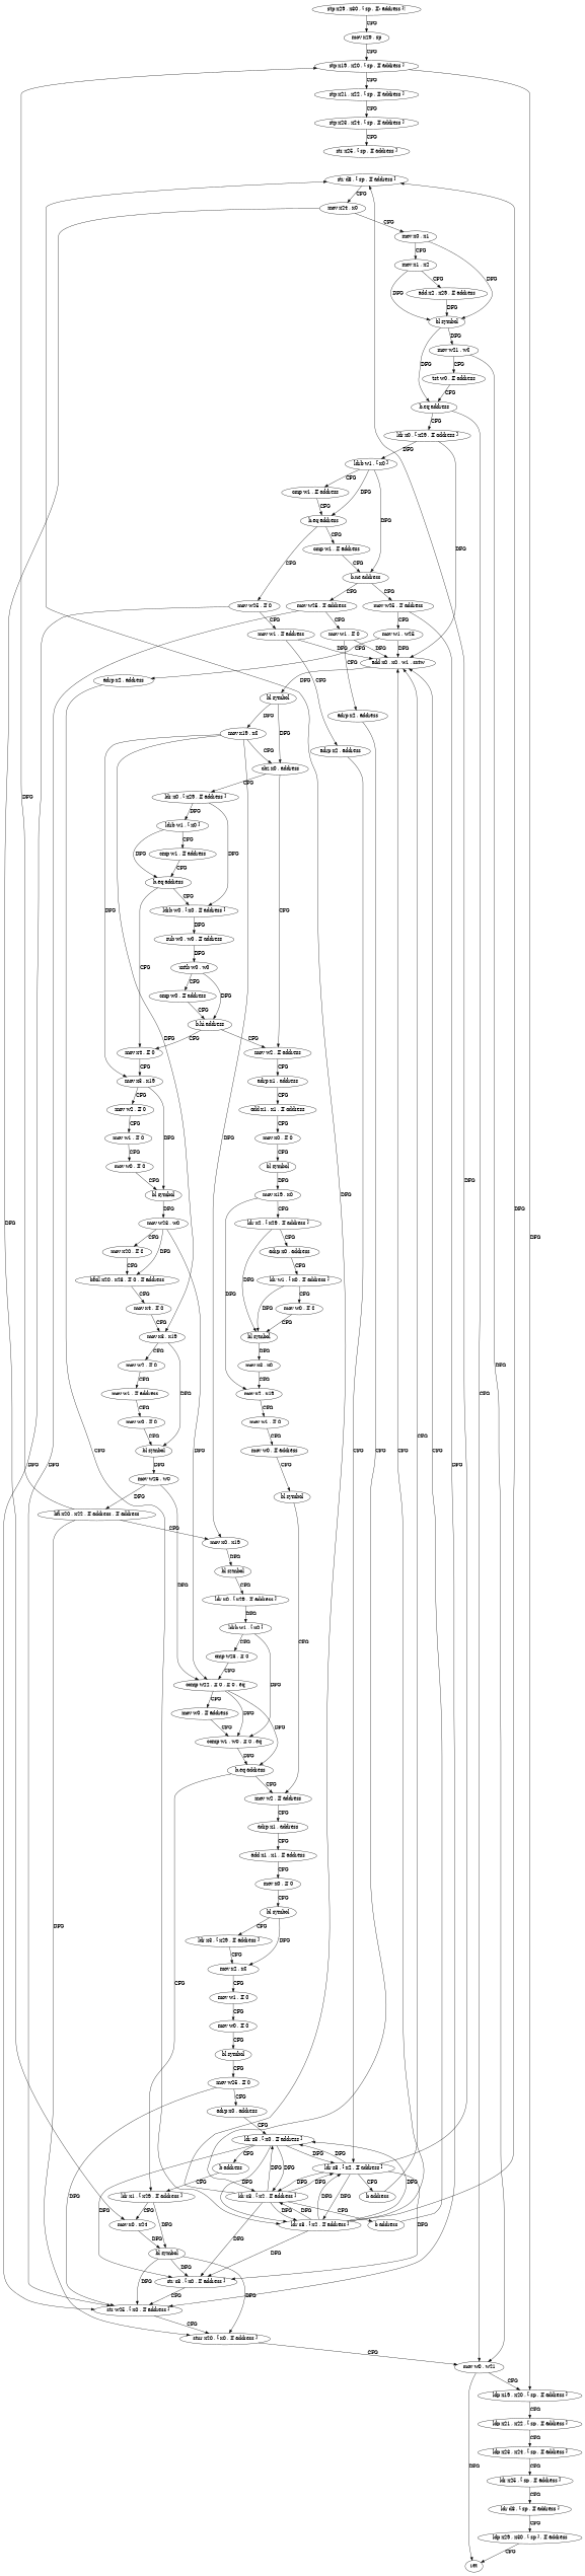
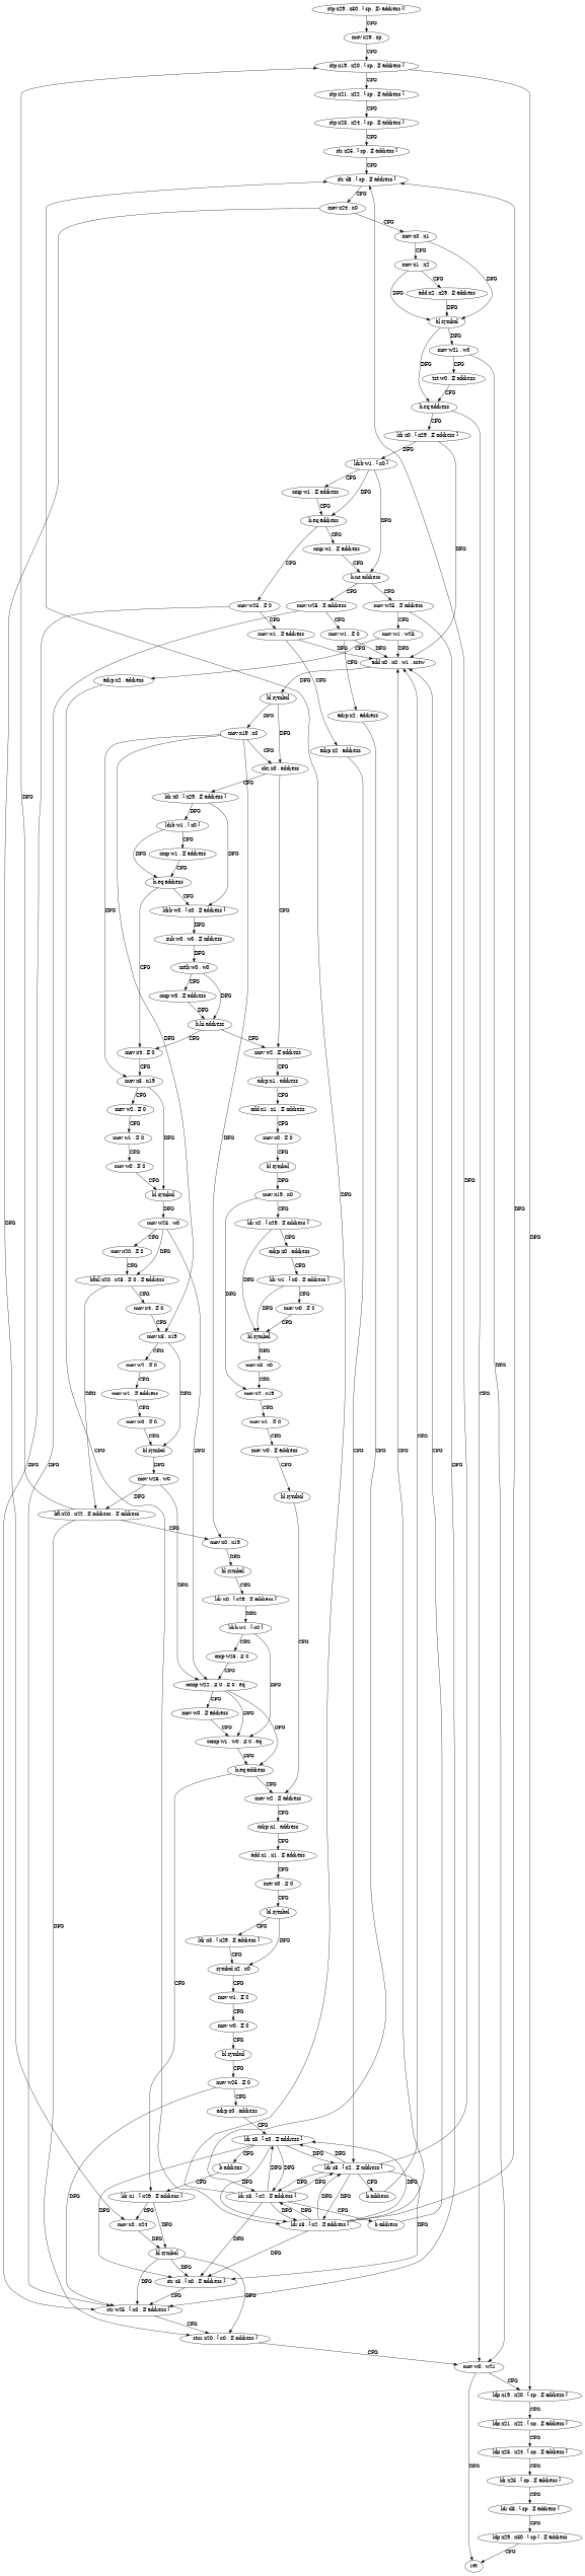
  digraph {
    n1 [label="stp x29 , x30 , [ sp , #- address ]!"]
    n2 [label="mov x29 , sp"]
    n3 [label="stp x19 , x20 , [ sp , # address ]"]
    n4 [label="stp x21 , x22 , [ sp , # address ]"]
    n5 [label="ldp x19 , x20 , [ sp , # address ]"]
    n6 [label="stp x23 , x24 , [ sp , # address ]"]
    n7 [label="ldp x21 , x22 , [ sp , # address ]"]
    n8 [label="str x25 , [ sp , # address ]"]
    n9 [label="str d8 , [ sp , # address ]"]
    n10 [label="mov x24 , x0"]
    n11 [label="mov x0 , x1"]
    n12 [label="mov x0 , x24"]
    n13 [label="mov x1 , x2"]
    n14 [label="bl symbol"]
    n15 [label="bl symbol"]
    n16 [label="add x2 , x29 , # address"]
    n17 [label="mov w21 , w0"]
    n18 [label="b.eq address"]
    n19 [label="tst w0 , # address"]
    n20 [label="mov w0 , w21"]
    n21 [label="ldr x0 , [ x29 , # address ]"]
    n22 [label=ret]
    n23 [label="ldrb w1 , [ x0 ]"]
    n24 [label="add x0 , x0 , w1 , sxtw"]
    n25 [label="cmp w1 , # address"]
    n26 [label="b.eq address"]
    n27 [label="b.ne address"]
    n28 [label="bl symbol"]
    n29 [label="ldp x23 , x24 , [ sp , # address ]"]
    n30 [label="ldr x25 , [ sp , # address ]"]
    n31 [label="ldr d8 , [ sp , # address ]"]
    n32 [label="ldp x29 , x30 , [ sp ] , # address"]
    n33 [label="mov w25 , # 0"]
    n34 [label="cmp w1 , # address"]
    n35 [label="mov w25 , # address"]
    n36 [label="mov w25 , # address"]
    n37 [label="mov w1 , # address"]
    n38 [label="str w25 , [ x0 , # address ]"]
    n39 [label="adrp x2 , address"]
    n40 [label="stur x20 , [ x0 , # address ]"]
    n41 [label="ldr s8 , [ x2 , # address ]"]
    n42 [label="b address"]
    n43 [label="ldr s8 , [ x2 , # address ]"]
    n44 [label="ldr s8 , [ x2 , # address ]"]
    n45 [label="str s8 , [ x0 , # address ]"]
    n46 [label="ldr s8 , [ x0 , # address ]"]
    n47 [label="b address"]
    n48 [label="b address"]
    n49 [label="mov x19 , x0"]
    n50 [label="cbz x0 , address"]
    n51 [label="mov w1 , # 0"]
    n52 [label="mov w1 , w25"]
    n53 [label="adrp x2 , address"]
    n54 [label="adrp x2 , address"]
    n55 [label="mov x3 , x19"]
    n56 [label="mov x3 , x19"]
    n57 [label="mov x0 , x19"]
    n58 [label="mov w2 , # address"]
    n59 [label="ldr x0 , [ x29 , # address ]"]
    n60 [label="mov w2 , # 0"]
    n61 [label="bl symbol"]
    n62 [label="mov w2 , # 0"]
    n63 [label="bl symbol"]
    n64 [label="bl symbol"]
    n65 [label="adrp x1 , address"]
    n66 [label="ldrb w1 , [ x0 ]"]
    n67 [label="ldrb w0 , [ x0 , # address ]"]
    n68 [label="add x1 , x1 , # address"]
    n69 [label="cmp w1 , # address"]
    n70 [label="b.eq address"]
    n71 [label="sub w0 , w0 , # address"]
    n72 [label="mov x0 , # 0"]
    n73 [label="bl symbol"]
    n74 [label="mov x19 , x0"]
    n75 [label="ldr x2 , [ x29 , # address ]"]
    n76 [label="mov x2 , x19"]
    n77 [label="adrp x0 , address"]
    n78 [label="bl symbol"]
    n79 [label="mov w1 , # 0"]
    n80 [label="ldr w1 , [ x0 , # address ]"]
    n81 [label="mov x3 , x0"]
    n82 [label="mov w0 , # 0"]
    n83 [label="mov w0 , # address"]
    n84 [label="bl symbol"]
    n85 [label="mov w2 , # address"]
    n86 [label="adrp x1 , address"]
    n87 [label="add x1 , x1 , # address"]
    n88 [label="mov x4 , # 0"]
    n89 [label="uxtb w0 , w0"]
    n90 [label="ldr x1 , [ x29 , # address ]"]
    n91 [label="cmp w0 , # address"]
    n92 [label="b.hi address"]
    n93 [label="mov w1 , # 0"]
    n94 [label="mov w23 , w0"]
    n95 [label="mov w0 , # 0"]
    n96 [label="mov x20 , # 0"]
    n97 [label="bfxil x20 , x23 , # 0 , # address"]
    n98 [label="ccmp w22 , # 0 , # 0 , eq"]
    n99 [label="mov x4 , # 0"]
    n100 [label="bfi x20 , x22 , # address , # address"]
    n101 [label="ccmp w1 , w0 , # 0 , eq"]
    n102 [label="mov w0 , # address"]
    n103 [label="b.eq address"]
    n104 [label="mov w1 , # address"]
    n105 [label="mov w26 , w0"]
    n106 [label="mov w0 , # 0"]
    n107 [label="ldr x0 , [ x29 , # address ]"]
    n108 [label="ldrb w1 , [ x0 ]"]
    n109 [label="cmp w23 , # 0"]
    n110 [label="mov x0 , # 0"]
    n111 [label="bl symbol"]
    n112 [label="ldr x3 , [ x29 , # address ]"]
-   n113 [label="mov x2 , x0"]
+   n113 [label="symbol x2 , x0"]
    n114 [label="mov w1 , # 0"]
    n115 [label="mov w0 , # 0"]
    n116 [label="bl symbol"]
    n117 [label="mov w25 , # 0"]
    n118 [label="adrp x0 , address"]
    n1 -> n2 [label=CFG]
    n2 -> n3 [label=CFG]
    n3 -> n4 [label=CFG]
    n3 -> n5 [label=DFG]
    n4 -> n6 [label=CFG]
    n5 -> n7 [label=CFG]
    n6 -> n8 [label=CFG]
    n7 -> n29 [label=CFG]
+   n8 -> n9 [label=CFG]
    n9 -> n10 [label=CFG]
    n10 -> n11 [label=CFG]
    n10 -> n12 [label=DFG]
    n11 -> n13 [label=CFG]
    n11 -> n14 [label=DFG]
    n12 -> n15 [label=DFG]
    n13 -> n14 [label=DFG]
    n13 -> n16 [label=CFG]
    n14 -> n17 [label=DFG]
    n14 -> n18 [label=DFG]
    n15 -> n38 [label=DFG]
    n15 -> n40 [label=DFG]
    n15 -> n45 [label=DFG]
    n16 -> n14 [label=DFG]
    n17 -> n19 [label=CFG]
    n17 -> n20 [label=DFG]
    n18 -> n20 [label=CFG]
    n18 -> n21 [label=CFG]
    n19 -> n18 [label=CFG]
    n20 -> n5 [label=CFG]
    n20 -> n22 [label=DFG]
    n21 -> n23 [label=DFG]
    n21 -> n24 [label=DFG]
    n23 -> n25 [label=CFG]
    n23 -> n26 [label=DFG]
    n23 -> n27 [label=DFG]
    n24 -> n28 [label=DFG]
    n25 -> n26 [label=CFG]
    n26 -> n33 [label=CFG]
    n26 -> n34 [label=CFG]
    n27 -> n35 [label=CFG]
    n27 -> n36 [label=CFG]
    n28 -> n49 [label=DFG]
    n28 -> n50 [label=DFG]
    n29 -> n30 [label=CFG]
    n30 -> n31 [label=CFG]
    n31 -> n32 [label=CFG]
    n32 -> n22 [label=CFG]
    n33 -> n37 [label=CFG]
    n33 -> n38 [label=DFG]
    n34 -> n27 [label=CFG]
    n35 -> n38 [label=DFG]
    n35 -> n51 [label=CFG]
    n36 -> n38 [label=DFG]
    n36 -> n52 [label=CFG]
    n37 -> n24 [label=DFG]
    n37 -> n39 [label=CFG]
    n38 -> n40 [label=CFG]
    n39 -> n41 [label=CFG]
    n40 -> n20 [label=CFG]
    n41 -> n9 [label=DFG]
    n41 -> n42 [label=CFG]
    n41 -> n43 [label=DFG]
    n41 -> n44 [label=DFG]
    n41 -> n45 [label=DFG]
    n41 -> n46 [label=DFG]
    n42 -> n24 [label=CFG]
    n43 -> n9 [label=DFG]
    n43 -> n41 [label=DFG]
    n43 -> n44 [label=DFG]
    n43 -> n45 [label=DFG]
    n43 -> n46 [label=DFG]
    n43 -> n47 [label=CFG]
    n44 -> n9 [label=DFG]
    n44 -> n24 [label=CFG]
    n44 -> n41 [label=DFG]
    n44 -> n43 [label=DFG]
    n44 -> n45 [label=DFG]
    n44 -> n46 [label=DFG]
    n45 -> n38 [label=CFG]
    n46 -> n41 [label=DFG]
    n46 -> n43 [label=DFG]
    n46 -> n44 [label=DFG]
    n46 -> n45 [label=DFG]
    n46 -> n48 [label=CFG]
    n47 -> n24 [label=CFG]
    n48 -> n90 [label=CFG]
    n49 -> n50 [label=CFG]
    n49 -> n55 [label=DFG]
    n49 -> n56 [label=DFG]
    n49 -> n57 [label=DFG]
    n50 -> n58 [label=CFG]
    n50 -> n59 [label=CFG]
    n51 -> n24 [label=DFG]
    n51 -> n53 [label=CFG]
    n52 -> n24 [label=DFG]
    n52 -> n54 [label=CFG]
    n53 -> n43 [label=CFG]
    n54 -> n44 [label=CFG]
    n55 -> n60 [label=CFG]
    n55 -> n61 [label=DFG]
    n56 -> n62 [label=CFG]
    n56 -> n63 [label=DFG]
    n57 -> n64 [label=DFG]
    n58 -> n65 [label=CFG]
    n59 -> n66 [label=DFG]
    n59 -> n67 [label=DFG]
    n60 -> n93 [label=CFG]
    n61 -> n94 [label=DFG]
    n62 -> n104 [label=CFG]
    n63 -> n105 [label=DFG]
    n64 -> n107 [label=CFG]
    n65 -> n68 [label=CFG]
    n66 -> n69 [label=CFG]
    n66 -> n70 [label=DFG]
    n67 -> n71 [label=DFG]
    n68 -> n72 [label=CFG]
    n69 -> n70 [label=CFG]
    n70 -> n67 [label=CFG]
    n70 -> n88 [label=CFG]
    n71 -> n89 [label=DFG]
    n72 -> n73 [label=CFG]
    n73 -> n74 [label=DFG]
    n74 -> n75 [label=CFG]
    n74 -> n76 [label=DFG]
    n75 -> n77 [label=CFG]
    n75 -> n78 [label=DFG]
    n76 -> n79 [label=CFG]
    n77 -> n80 [label=CFG]
    n78 -> n81 [label=DFG]
    n79 -> n83 [label=CFG]
    n80 -> n78 [label=DFG]
    n80 -> n82 [label=CFG]
    n81 -> n76 [label=CFG]
    n82 -> n78 [label=CFG]
    n83 -> n84 [label=CFG]
    n84 -> n85 [label=CFG]
    n85 -> n86 [label=CFG]
    n86 -> n87 [label=CFG]
    n87 -> n110 [label=CFG]
    n88 -> n55 [label=CFG]
    n89 -> n91 [label=CFG]
    n89 -> n92 [label=DFG]
    n90 -> n12 [label=CFG]
    n90 -> n15 [label=DFG]
-   n91 -> n92 [label=CFG]
+   n91 -> n92 [label=DFG]
    n92 -> n58 [label=CFG]
    n92 -> n88 [label=CFG]
    n93 -> n95 [label=CFG]
    n94 -> n96 [label=CFG]
    n94 -> n97 [label=DFG]
    n94 -> n98 [label=DFG]
    n95 -> n61 [label=CFG]
    n96 -> n97 [label=CFG]
    n97 -> n99 [label=CFG]
+   n97 -> n100 [label=DFG]
    n98 -> n101 [label=DFG]
    n98 -> n102 [label=CFG]
    n98 -> n103 [label=DFG]
    n99 -> n56 [label=CFG]
    n100 -> n3 [label=DFG]
    n100 -> n40 [label=DFG]
    n100 -> n57 [label=CFG]
    n101 -> n103 [label=DFG]
    n102 -> n101 [label=CFG]
    n103 -> n85 [label=CFG]
    n103 -> n90 [label=CFG]
    n104 -> n106 [label=CFG]
    n105 -> n98 [label=DFG]
    n105 -> n100 [label=DFG]
    n106 -> n63 [label=CFG]
    n107 -> n108 [label=DFG]
    n108 -> n101 [label=DFG]
    n108 -> n109 [label=CFG]
    n109 -> n98 [label=CFG]
    n110 -> n111 [label=CFG]
    n111 -> n112 [label=CFG]
    n111 -> n113 [label=DFG]
    n112 -> n113 [label=CFG]
    n113 -> n114 [label=CFG]
    n114 -> n115 [label=CFG]
    n115 -> n116 [label=CFG]
    n116 -> n117 [label=CFG]
    n117 -> n38 [label=DFG]
    n117 -> n118 [label=CFG]
    n118 -> n46 [label=CFG]
  }
